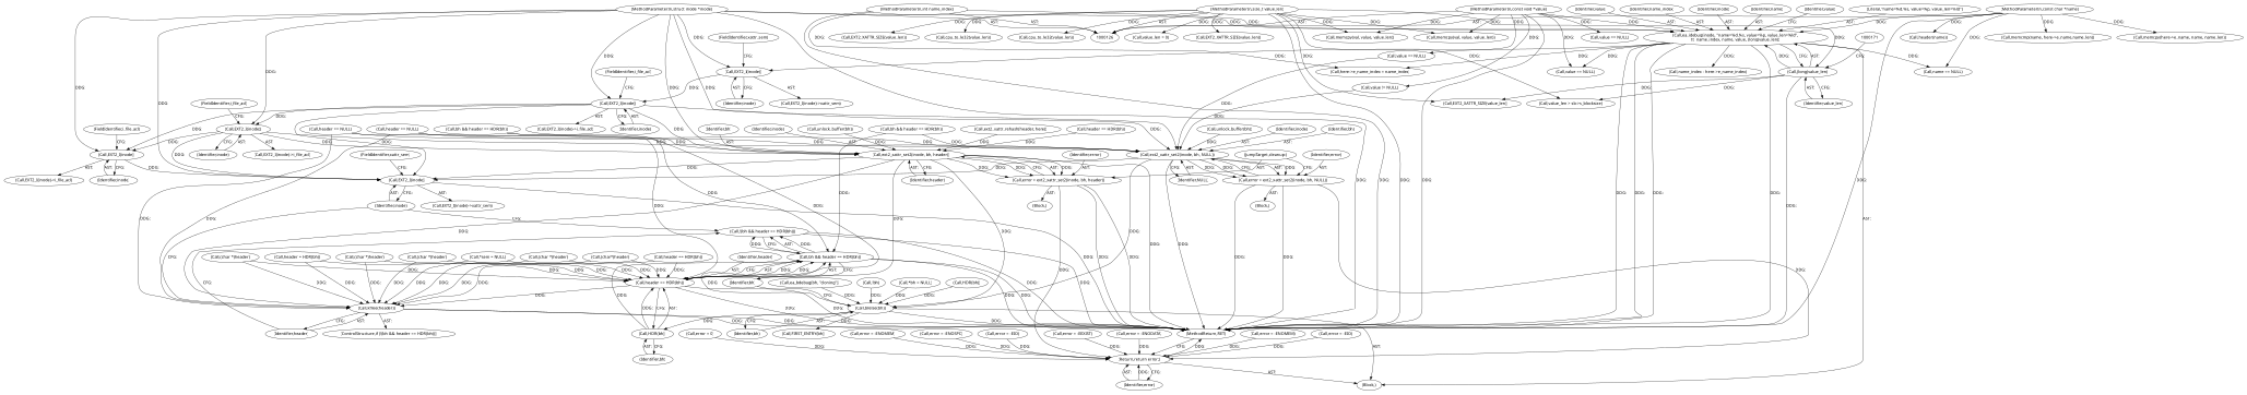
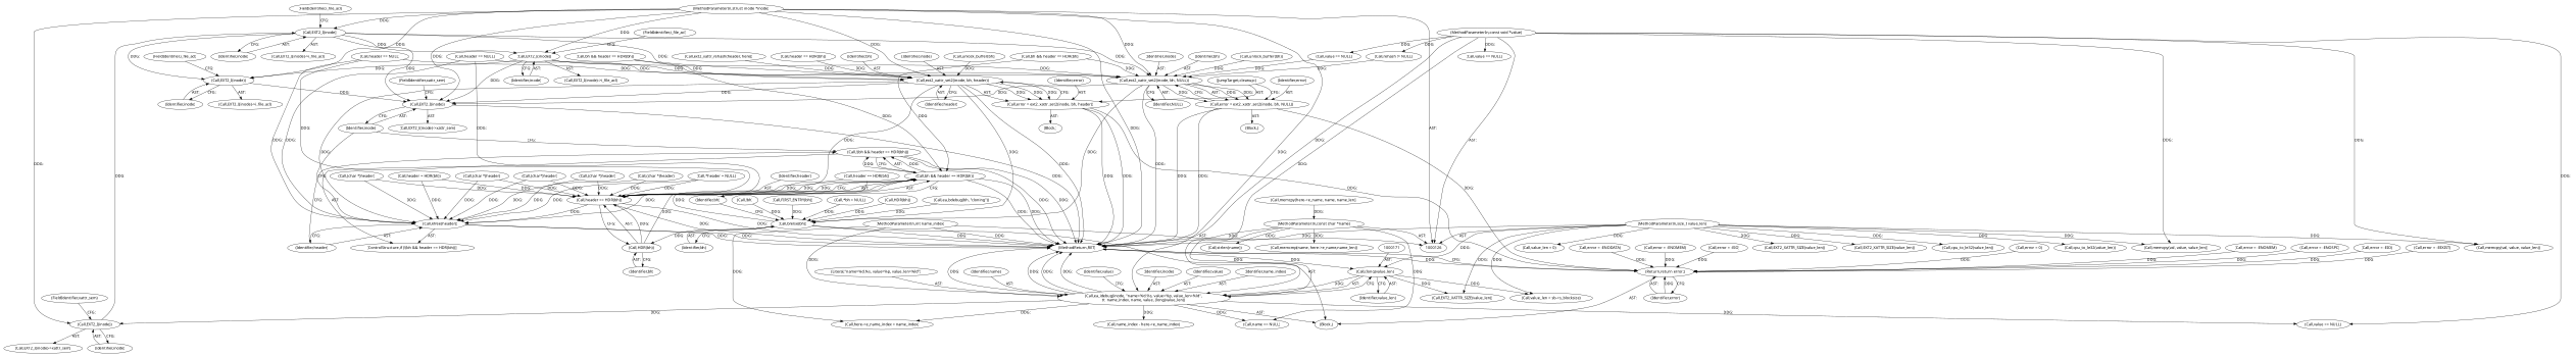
  digraph {
    fontname="Noto Sans"
    node [fontname="Noto Sans"]
    edge [fontname="Noto Sans"]
    n1 [label="(Call,EXT2_I(inode))"]
    n2 [label="(Call,EXT2_I(inode))"]
    n3 [label="(Call,EXT2_I(inode))"]
    n4 [label="(Call,EXT2_I(inode))"]
    n5 [label="(Call,ext2_xattr_set2(inode, bh, NULL))"]
    n6 [label="(Call,ext2_xattr_set2(inode, bh, header))"]
    n7 [label="(Call,EXT2_I(inode)->i_file_acl)"]
    n8 [label="(Identifier,inode)"]
    n9 [label="(Identifier,inode)"]
    n10 [label="(Call,EXT2_I(inode)->i_file_acl)"]
    n11 [label="(Call,EXT2_I(inode)->i_file_acl)"]
    n12 [label="(Identifier,inode)"]
    n13 [label="(MethodReturn,RET)"]
    n14 [label="(Identifier,inode)"]
    n15 [label="(Call,EXT2_I(inode)->xattr_sem)"]
    n16 [label="(Call,error = ext2_xattr_set2(inode, bh, NULL))"]
    n17 [label="(Call,brelse(bh))"]
    n18 [label="(Identifier,NULL)"]
    n19 [label="(Call,header == HDR(bh))"]
    n20 [label="(Call,kfree(header))"]
    n21 [label="(Call,error = ext2_xattr_set2(inode, bh, header))"]
    n22 [label="(Identifier,header)"]
    n23 [label="(Call,EXT2_I(inode))"]
    n24 [label="(Call,EXT2_I(inode)->xattr_sem)"]
    n25 [label="(Identifier,inode)"]
    n26 [label="(Call,ea_idebug(inode, \"name=%d.%s, value=%p, value_len=%ld\",\n\t\t  name_index, name, value, (long)value_len))"]
    n27 [label="(Call,(long)value_len)"]
    n28 [label="(Call,name_index - here->e_name_index)"]
    n29 [label="(Call,here->e_name_index = name_index)"]
    n30 [label="(Call,name == NULL)"]
    n31 [label="(Call,value == NULL)"]
    n32 [label="(Block,)"]
    n33 [label="(Identifier,value_len)"]
    n34 [label="(Call,value_len > sb->s_blocksize)"]
    n35 [label="(Call,EXT2_XATTR_SIZE(value_len))"]
    n36 [label="(Return,return error;)"]
    n37 [label="(MethodParameterIn,struct inode *inode)"]
    1000126
    n39 [label="(MethodParameterIn,int name_index)"]
    n40 [label="(MethodParameterIn,const char *name)"]
    n41 [label="(Call,memcmp(name, here->e_name,name_len))"]
    n42 [label="(Call,memcpy(here->e_name, name, name_len))"]
-   n43 [label="(Call,header(name))"]
+   n43 [label="(Call,strlen(name))"]
    n44 [label="(MethodParameterIn,const void *value)"]
    n45 [label="(Call,memcpy(val, value, value_len))"]
    n46 [label="(Call,memcpy(val, value, value_len))"]
    n47 [label="(Call,value == NULL)"]
    n48 [label="(Call,value == NULL)"]
-   n49 [label="(Call,value != NULL)"]
+   n49 [label="(Call,rehash != NULL)"]
    n50 [label="(MethodParameterIn,size_t value_len)"]
    n51 [label="(Call,value_len = 0)"]
    n52 [label="(Call,EXT2_XATTR_SIZE(value_len))"]
    n53 [label="(Call,EXT2_XATTR_SIZE(value_len))"]
    n54 [label="(Call,cpu_to_le32(value_len))"]
    n55 [label="(Call,cpu_to_le32(value_len))"]
    n56 [label="(Call,!(bh && header == HDR(bh)))"]
    n57 [label="(Block,)"]
    n58 [label="(Call,bh && header == HDR(bh))"]
    n59 [label="(Call,HDR(bh))"]
    n60 [label="(Identifier,bh)"]
    n61 [label="(Identifier,error)"]
    n62 [label="(Identifier,bh)"]
    n63 [label="(Identifier,bh)"]
    n64 [label="(ControlStructure,if (!(bh && header == HDR(bh))))"]
    n65 [label="(Identifier,header)"]
    n66 [label="(Block,)"]
    n67 [label="(Call,(char *)header)"]
    n68 [label="(Identifier,bh)"]
    n69 [label="(Call,(char *)header)"]
    n70 [label="(Identifier,value)"]
    n71 [label="(Call,error = -ENOMEM)"]
    n72 [label="(Identifier,inode)"]
    n73 [label="(FieldIdentifier,i_file_acl)"]
    n74 [label="(Call,unlock_buffer(bh))"]
    n75 [label="(Identifier,name_index)"]
    n76 [label="(Call,header == HDR(bh))"]
    n77 [label="(Identifier,error)"]
    n78 [label="(Call,header == NULL)"]
    n79 [label="(Call,bh && header == HDR(bh))"]
    n80 [label="(Call,(char *)header)"]
    n81 [label="(Identifier,error)"]
    n82 [label="(Call,error = -EIO)"]
    n83 [label="(Call,error = 0)"]
    n84 [label="(Identifier,inode)"]
    n85 [label="(Call,ext2_xattr_rehash(header, here))"]
    n86 [label="(Call,error = -ENOMEM)"]
    n87 [label="(Identifier,name)"]
    n88 [label="(Identifier,inode)"]
    n89 [label="(Call,(char*)header)"]
    n90 [label="(FieldIdentifier,xattr_sem)"]
-   n91 [label="(Call,*sem = NULL)"]
+   n91 [label="(Call,*header = NULL)"]
    n92 [label="(Call,(char *)header)"]
    n93 [label="(Call,header == HDR(bh))"]
    n94 [label="(FieldIdentifier,i_file_acl)"]
    n95 [label="(Call,ea_bdebug(bh, \"cloning\"))"]
    n96 [label="(Identifier,bh)"]
    n97 [label="(Identifier,header)"]
    n98 [label="(Call,error = -ENOSPC)"]
    n99 [label="(Call,header = HDR(bh))"]
    n100 [label="(Identifier,value)"]
    n101 [label="(Call,!bh)"]
    n102 [label="(Call,bh && header == HDR(bh))"]
    n103 [label="(Call,error = -EIO)"]
    n104 [label="(Call,error = -EEXIST)"]
    n105 [label="(Call,error = -ENODATA)"]
    n106 [label="(Literal,\"name=%d.%s, value=%p, value_len=%ld\")"]
    n107 [label="(Call,header == NULL)"]
    n108 [label="(Call,unlock_buffer(bh))"]
    n109 [label="(FieldIdentifier,xattr_sem)"]
    n110 [label="(Call,FIRST_ENTRY(bh))"]
    n111 [label="(Call,*bh = NULL)"]
    n112 [label="(JumpTarget,cleanup:)"]
    n113 [label="(Call,HDR(bh))"]
    n114 [label="(FieldIdentifier,i_file_acl)"]
    1000171
    n1 -> n2 [label="DDG: "]
    n1 -> n3 [label="DDG: "]
    n1 -> n4 [label="DDG: "]
    n1 -> n5 [label="DDG: "]
    n1 -> n6 [label="DDG: "]
    n1 -> n7 [label="AST: "]
    n1 -> n8 [label="CFG: "]
    n2 -> n3 [label="DDG: "]
    n2 -> n4 [label="DDG: "]
    n2 -> n5 [label="DDG: "]
    n2 -> n6 [label="DDG: "]
    n2 -> n9 [label="CFG: "]
    n2 -> n10 [label="AST: "]
    n3 -> n4 [label="DDG: "]
    n3 -> n11 [label="AST: "]
    n3 -> n12 [label="CFG: "]
    n4 -> n13 [label="DDG: "]
    n4 -> n14 [label="CFG: "]
    n4 -> n15 [label="AST: "]
    n5 -> n4 [label="DDG: "]
    n5 -> n13 [label="DDG: "]
    n5 -> n16 [label="AST: "]
    n5 -> n16 [label="DDG: "]
    n5 -> n16 [label="DDG: "]
    n5 -> n16 [label="DDG: "]
    n5 -> n17 [label="DDG: "]
    n5 -> n18 [label="CFG: "]
    n6 -> n4 [label="DDG: "]
    n6 -> n13 [label="DDG: "]
    n6 -> n17 [label="DDG: "]
    n6 -> n19 [label="DDG: "]
    n6 -> n20 [label="DDG: "]
    n6 -> n21 [label="AST: "]
    n6 -> n21 [label="DDG: "]
    n6 -> n21 [label="DDG: "]
    n6 -> n21 [label="DDG: "]
    n6 -> n22 [label="CFG: "]
    n8 -> n1 [label="AST: "]
    n9 -> n2 [label="AST: "]
    n12 -> n3 [label="AST: "]
    n13 -> n36 [label="CFG: "]
    n14 -> n4 [label="AST: "]
    n14 -> n20 [label="CFG: "]
    n14 -> n56 [label="CFG: "]
    n16 -> n5 [label="CFG: "]
    n16 -> n13 [label="DDG: "]
    n16 -> n13 [label="DDG: "]
    n16 -> n36 [label="DDG: "]
    n16 -> n57 [label="AST: "]
    n17 -> n13 [label="DDG: "]
    n17 -> n32 [label="AST: "]
    n17 -> n58 [label="DDG: "]
    n17 -> n59 [label="DDG: "]
    n17 -> n60 [label="CFG: "]
    n18 -> n5 [label="AST: "]
    n19 -> n13 [label="DDG: "]
    n19 -> n13 [label="DDG: "]
    n19 -> n20 [label="DDG: "]
    n19 -> n58 [label="AST: "]
    n19 -> n58 [label="DDG: "]
    n19 -> n58 [label="DDG: "]
    n19 -> n59 [label="CFG: "]
    n20 -> n13 [label="DDG: "]
    n20 -> n13 [label="DDG: "]
    n20 -> n64 [label="AST: "]
    n20 -> n65 [label="CFG: "]
    n21 -> n6 [label="CFG: "]
    n21 -> n13 [label="DDG: "]
    n21 -> n13 [label="DDG: "]
    n21 -> n36 [label="DDG: "]
    n21 -> n66 [label="AST: "]
    n22 -> n6 [label="AST: "]
    n23 -> n1 [label="DDG: "]
    n23 -> n24 [label="AST: "]
    n23 -> n25 [label="CFG: "]
    n25 -> n23 [label="AST: "]
    n26 -> n13 [label="DDG: "]
    n26 -> n13 [label="DDG: "]
    n26 -> n13 [label="DDG: "]
    n26 -> n13 [label="DDG: "]
    n26 -> n23 [label="DDG: "]
    n26 -> n27 [label="CFG: "]
    n26 -> n28 [label="DDG: "]
    n26 -> n29 [label="DDG: "]
    n26 -> n30 [label="DDG: "]
    n26 -> n31 [label="DDG: "]
    n26 -> n32 [label="AST: "]
-   n27 -> n13 [label="DDG: "]
+   n13 -> n27 [label="DDG: "]
    n27 -> n26 [label="AST: "]
    n27 -> n26 [label="DDG: "]
    n27 -> n33 [label="CFG: "]
    n27 -> n34 [label="DDG: "]
    n27 -> n35 [label="DDG: "]
    n33 -> n27 [label="AST: "]
    n36 -> n13 [label="DDG: "]
    n36 -> n32 [label="AST: "]
    n36 -> n61 [label="CFG: "]
    n37 -> n1 [label="DDG: "]
    n37 -> n2 [label="DDG: "]
    n37 -> n3 [label="DDG: "]
    n37 -> n4 [label="DDG: "]
    n37 -> n5 [label="DDG: "]
    n37 -> n6 [label="DDG: "]
    n37 -> n13 [label="DDG: "]
    n37 -> n23 [label="DDG: "]
    n37 -> n26 [label="DDG: "]
    n37 -> 1000126 [label="AST: "]
    n39 -> n13 [label="DDG: "]
    n39 -> n26 [label="DDG: "]
    n39 -> n29 [label="DDG: "]
    n39 -> 1000126 [label="AST: "]
    n40 -> n13 [label="DDG: "]
    n40 -> n26 [label="DDG: "]
    n40 -> n30 [label="DDG: "]
    n40 -> 1000126 [label="AST: "]
    n40 -> n41 [label="DDG: "]
-   n40 -> n42 [label="DDG: "]
+   n42 -> n40 [label="DDG: "]
    n40 -> n43 [label="DDG: "]
    n44 -> n13 [label="DDG: "]
    n44 -> n26 [label="DDG: "]
    n44 -> n31 [label="DDG: "]
    n44 -> 1000126 [label="AST: "]
    n44 -> n45 [label="DDG: "]
    n44 -> n46 [label="DDG: "]
    n44 -> n47 [label="DDG: "]
    n44 -> n48 [label="DDG: "]
    n44 -> n49 [label="DDG: "]
    n48 -> n5 [label="DDG: "]
    n49 -> n5 [label="DDG: "]
    n50 -> n13 [label="DDG: "]
    n50 -> n27 [label="DDG: "]
    n50 -> n34 [label="DDG: "]
    n50 -> n35 [label="DDG: "]
    n50 -> 1000126 [label="AST: "]
    n50 -> n45 [label="DDG: "]
    n50 -> n46 [label="DDG: "]
    n50 -> n51 [label="DDG: "]
    n50 -> n52 [label="DDG: "]
    n50 -> n53 [label="DDG: "]
    n50 -> n54 [label="DDG: "]
    n50 -> n55 [label="DDG: "]
    n56 -> n13 [label="DDG: "]
    n56 -> n13 [label="DDG: "]
    n56 -> n58 [label="CFG: "]
+   n56 -> n64 [label="AST: "]
    n58 -> n13 [label="DDG: "]
    n58 -> n13 [label="DDG: "]
    n58 -> n19 [label="CFG: "]
    n58 -> n56 [label="AST: "]
    n58 -> n56 [label="DDG: "]
    n58 -> n56 [label="DDG: "]
    n58 -> n62 [label="CFG: "]
    n59 -> n19 [label="AST: "]
    n59 -> n19 [label="DDG: "]
    n59 -> n58 [label="DDG: "]
    n59 -> n63 [label="CFG: "]
    n60 -> n17 [label="AST: "]
    n61 -> n36 [label="AST: "]
    n61 -> n36 [label="DDG: "]
    n62 -> n17 [label="CFG: "]
    n62 -> n58 [label="AST: "]
    n63 -> n59 [label="AST: "]
    n65 -> n20 [label="AST: "]
    n65 -> n56 [label="CFG: "]
    n67 -> n19 [label="DDG: "]
    n67 -> n20 [label="DDG: "]
    n68 -> n6 [label="AST: "]
    n69 -> n19 [label="DDG: "]
    n69 -> n20 [label="DDG: "]
    n70 -> n26 [label="AST: "]
    n71 -> n36 [label="DDG: "]
    n72 -> n6 [label="AST: "]
    n73 -> n3 [label="CFG: "]
    n74 -> n6 [label="DDG: "]
    n75 -> n26 [label="AST: "]
    n76 -> n19 [label="DDG: "]
    n76 -> n20 [label="DDG: "]
    n77 -> n21 [label="AST: "]
    n78 -> n5 [label="DDG: "]
    n78 -> n19 [label="DDG: "]
    n78 -> n20 [label="DDG: "]
    n79 -> n5 [label="DDG: "]
    n79 -> n58 [label="DDG: "]
    n80 -> n19 [label="DDG: "]
    n80 -> n20 [label="DDG: "]
    n81 -> n16 [label="AST: "]
    n82 -> n36 [label="DDG: "]
    n83 -> n36 [label="DDG: "]
    n84 -> n26 [label="AST: "]
    n85 -> n6 [label="DDG: "]
    n86 -> n36 [label="DDG: "]
    n87 -> n26 [label="AST: "]
    n88 -> n5 [label="AST: "]
    n89 -> n19 [label="DDG: "]
    n89 -> n20 [label="DDG: "]
    n90 -> n23 [label="CFG: "]
    n91 -> n19 [label="DDG: "]
    n91 -> n20 [label="DDG: "]
    n92 -> n19 [label="DDG: "]
    n92 -> n20 [label="DDG: "]
    n93 -> n6 [label="DDG: "]
    n94 -> n1 [label="CFG: "]
    n95 -> n17 [label="DDG: "]
    n96 -> n5 [label="AST: "]
    n97 -> n19 [label="AST: "]
    n98 -> n36 [label="DDG: "]
    n99 -> n19 [label="DDG: "]
    n99 -> n20 [label="DDG: "]
    n100 -> n26 [label="CFG: "]
    n101 -> n17 [label="DDG: "]
    n102 -> n6 [label="DDG: "]
    n102 -> n58 [label="DDG: "]
    n103 -> n36 [label="DDG: "]
    n104 -> n36 [label="DDG: "]
    n105 -> n36 [label="DDG: "]
    n106 -> n26 [label="AST: "]
    n107 -> n5 [label="DDG: "]
    n107 -> n19 [label="DDG: "]
    n107 -> n20 [label="DDG: "]
    n108 -> n5 [label="DDG: "]
    n109 -> n4 [label="CFG: "]
-   n17 -> n110 [label="DDG: "]
+   n110 -> n17 [label="DDG: "]
    n111 -> n17 [label="DDG: "]
    n112 -> n16 [label="CFG: "]
    n112 -> n21 [label="AST: "]
    n113 -> n17 [label="DDG: "]
    n114 -> n2 [label="CFG: "]
-   1000171 -> n27 [label="CFG: "]
+   1000171 -> n27 [label="AST: "]
  }
